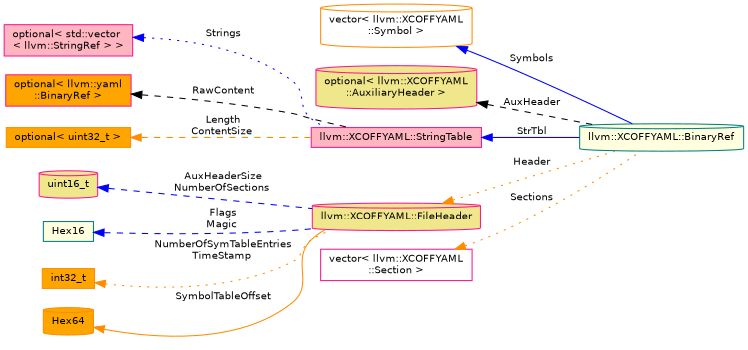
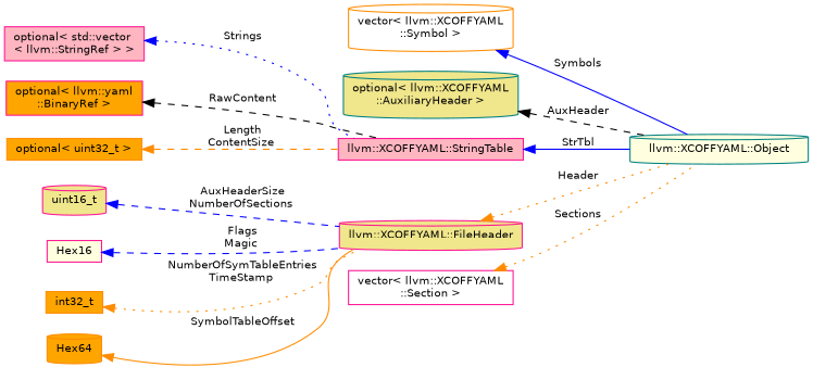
  digraph {
    rankdir=LR
    node [color=deeppink fillcolor=orange fontname=Helvetica fontsize=10 shape=box style=filled]
    edge [color=blue dir=back fontname=Helvetica fontsize=10 labelfontname=Helvetica labelfontsize=10 style=dashed]
-   n1 [color=teal fillcolor=lightyellow fontcolor=black height=0.2 label="llvm::XCOFFYAML::BinaryRef" shape=cylinder width=0.4]
+   n1 [color=teal fillcolor=lightyellow fontcolor=black height=0.2 label="llvm::XCOFFYAML::Object" shape=cylinder width=0.4]
    n2 [color=darkorange fillcolor=white height=0.2 label="vector\< llvm::XCOFFYAML\l::Symbol \>" shape=cylinder width=0.4]
-   n3 [fillcolor=khaki height=0.2 label="optional\< llvm::XCOFFYAML\l::AuxiliaryHeader \>" shape=cylinder width=0.4]
+   n3 [color=teal fillcolor=khaki height=0.2 label="optional\< llvm::XCOFFYAML\l::AuxiliaryHeader \>" shape=cylinder width=0.4]
    n4 [fillcolor=lightpink height=0.2 label="llvm::XCOFFYAML::StringTable" width=0.4]
    n5 [fillcolor=lightpink height=0.2 label="optional\< std::vector\l\< llvm::StringRef \> \>" width=0.4]
    n6 [height=0.2 label="optional\< llvm::yaml\l::BinaryRef \>" width=0.4]
    n7 [color=darkorange height=0.2 label="optional\< uint32_t \>" width=0.4]
    n8 [fillcolor=khaki height=0.2 label="llvm::XCOFFYAML::FileHeader" shape=cylinder width=0.4]
    n9 [fillcolor=khaki height=0.2 label=uint16_t shape=cylinder width=0.4]
-   n10 [color=teal fillcolor=lightyellow height=0.2 label=Hex16 width=0.4]
+   n10 [fillcolor=lightyellow height=0.2 label=Hex16 width=0.4]
    n11 [color=darkorange height=0.2 label=int32_t width=0.4]
    n12 [color=darkorange height=0.2 label=Hex64 shape=cylinder width=0.4]
    n13 [fillcolor=white height=0.2 label="vector\< llvm::XCOFFYAML\l::Section \>" width=0.4]
    n2 -> n1 [label=" Symbols" style=solid]
    n3 -> n1 [color=black label=" AuxHeader"]
    n4 -> n1 [label=" StrTbl" style=solid]
    n5 -> n4 [label=" Strings" style=dotted]
    n6 -> n4 [color=black label=" RawContent"]
    n7 -> n4 [color=darkorange label=" Length\nContentSize"]
    n8 -> n1 [color=darkorange label=" Header" style=dotted]
    n9 -> n8 [label=" AuxHeaderSize\nNumberOfSections"]
    n10 -> n8 [label=" Flags\nMagic"]
    n11 -> n8 [color=darkorange label=" NumberOfSymTableEntries\nTimeStamp" style=dotted]
    n12 -> n8 [color=darkorange label=" SymbolTableOffset" style=solid]
    n13 -> n1 [color=darkorange label=" Sections" style=dotted]
  }
